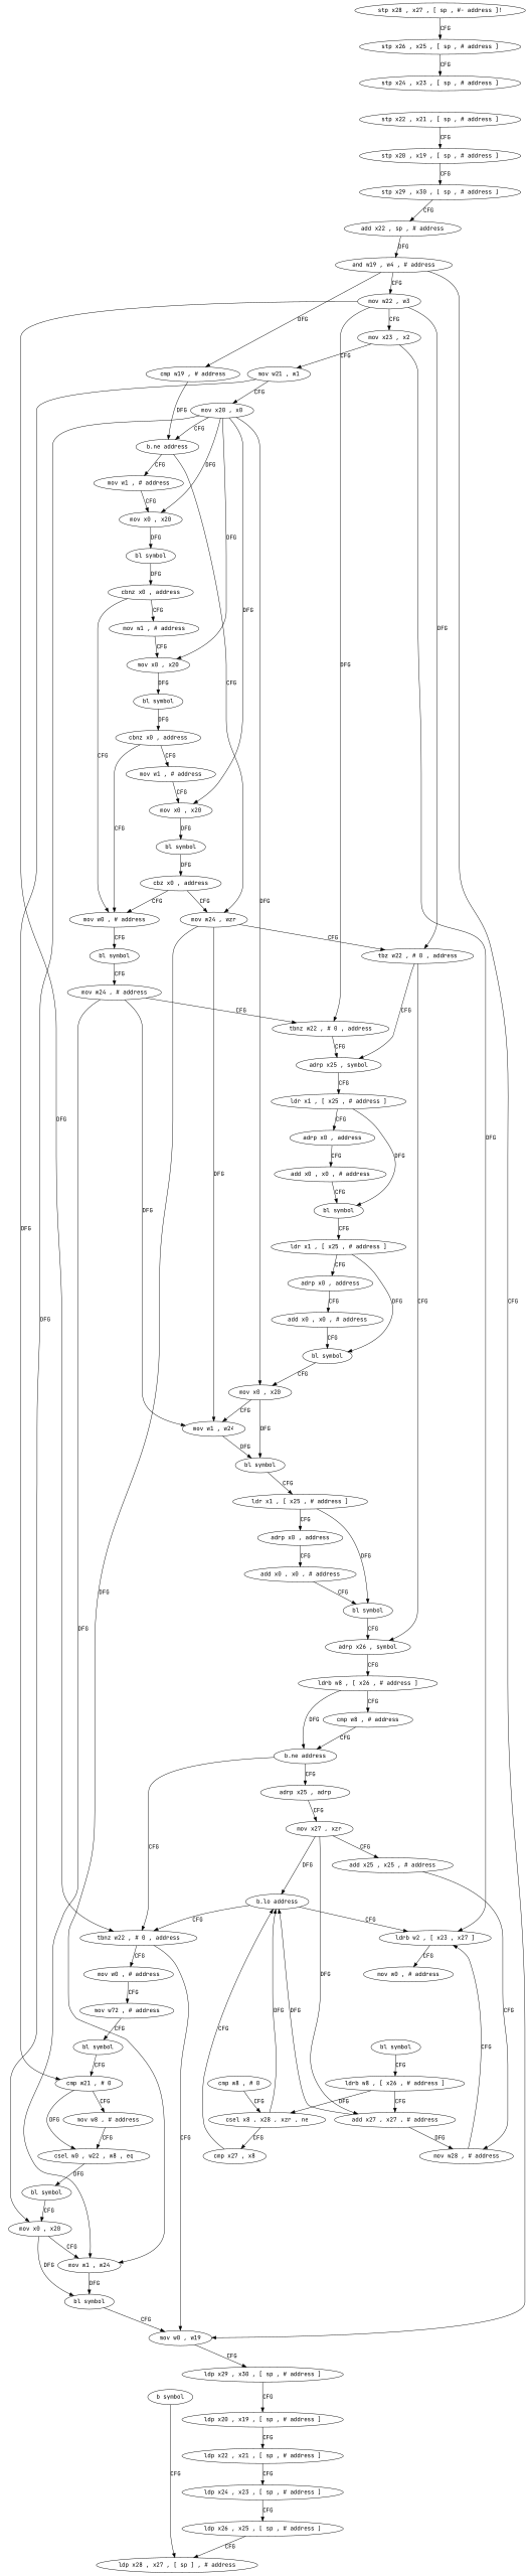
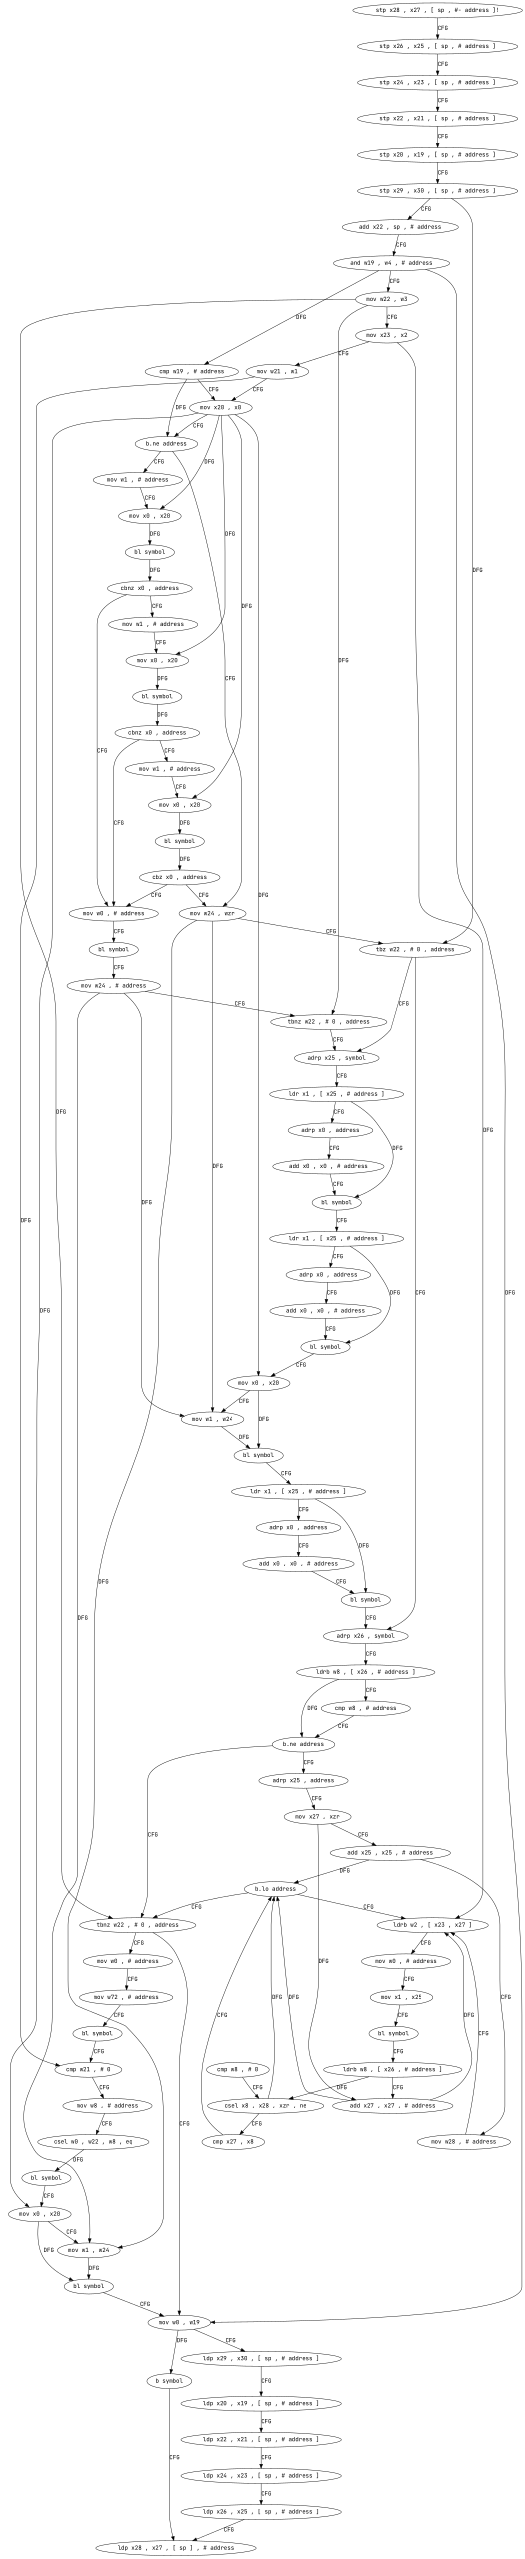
  digraph {
    fontname="JetBrains Mono"
    node [fontname="JetBrains Mono"]
    edge [fontname="JetBrains Mono"]
    n1 [label="stp x28 , x27 , [ sp , #- address ]!"]
    n2 [label="stp x26 , x25 , [ sp , # address ]"]
    n3 [label="stp x24 , x23 , [ sp , # address ]"]
    n4 [label="stp x22 , x21 , [ sp , # address ]"]
    n5 [label="stp x20 , x19 , [ sp , # address ]"]
    n6 [label="stp x29 , x30 , [ sp , # address ]"]
    n7 [label="add x22 , sp , # address"]
    n8 [label="and w19 , w4 , # address"]
    n9 [label="mov w22 , w3"]
    n10 [label="cmp w19 , # address"]
    n11 [label="mov w0 , w19"]
    n12 [label="mov x23 , x2"]
    n13 [label="tbz w22 , # 0 , address"]
    n14 [label="tbnz w22 , # 0 , address"]
    n15 [label="tbnz w22 , # 0 , address"]
    n16 [label="mov x20 , x0"]
    n17 [label="b.ne address"]
    n18 [label="ldp x29 , x30 , [ sp , # address ]"]
    n19 [label="b symbol"]
    n20 [label="mov w21 , w1"]
    n21 [label="ldrb w2 , [ x23 , x27 ]"]
    n22 [label="adrp x26 , symbol"]
    n23 [label="adrp x25 , symbol"]
    n24 [label="mov w0 , # address"]
    n25 [label="cmp w21 , # 0"]
    n26 [label="mov w0 , # address"]
    n27 [label="mov w8 , # address"]
    n28 [label="csel w0 , w22 , w8 , eq"]
    n29 [label="mov x0 , x20"]
    n30 [label="mov x0 , x20"]
    n31 [label="mov x0 , x20"]
    n32 [label="mov x0 , x20"]
    n33 [label="mov x0 , x20"]
    n34 [label="mov w24 , wzr"]
    n35 [label="mov w1 , # address"]
    n36 [label="bl symbol"]
    n37 [label="mov w1 , w24"]
    n38 [label="bl symbol"]
    n39 [label="bl symbol"]
    n40 [label="bl symbol"]
    n41 [label="mov w1 , w24"]
    n42 [label="bl symbol"]
    n43 [label="ldrb w8 , [ x26 , # address ]"]
    n44 [label="ldr x1 , [ x25 , # address ]"]
    n45 [label="cmp w8 , # address"]
    n46 [label="b.ne address"]
    n47 [label="adrp x0 , address"]
    n48 [label="bl symbol"]
    n49 [label="cbnz x0 , address"]
    n50 [label="mov w0 , # address"]
    n51 [label="mov w1 , # address"]
    n52 [label="bl symbol"]
    n53 [label="mov w24 , # address"]
-   n54 [label="adrp x25 , adrp"]
+   n54 [label="adrp x25 , address"]
    n55 [label="mov x27 , xzr"]
    n56 [label="mov w72 , # address"]
    n57 [label="add x25 , x25 , # address"]
    n58 [label="add x27 , x27 , # address"]
    n59 [label="b.lo address"]
    n60 [label="add x0 , x0 , # address"]
    n61 [label="ldr x1 , [ x25 , # address ]"]
    n62 [label="adrp x0 , address"]
    n63 [label="bl symbol"]
    n64 [label="add x0 , x0 , # address"]
    n65 [label="ldr x1 , [ x25 , # address ]"]
    n66 [label="adrp x0 , address"]
    n67 [label="bl symbol"]
    n68 [label="add x0 , x0 , # address"]
    n69 [label="cbnz x0 , address"]
    n70 [label="mov w1 , # address"]
    n71 [label="ldp x20 , x19 , [ sp , # address ]"]
    n72 [label="ldp x28 , x27 , [ sp ] , # address"]
    n73 [label="bl symbol"]
    n74 [label="mov w28 , # address"]
+   n75 [label="mov x1 , x25"]
    n76 [label="cbz x0 , address"]
    n77 [label="ldp x22 , x21 , [ sp , # address ]"]
    n78 [label="ldp x24 , x23 , [ sp , # address ]"]
    n79 [label="ldp x26 , x25 , [ sp , # address ]"]
    n80 [label="bl symbol"]
    n81 [label="bl symbol"]
    n82 [label="ldrb w8 , [ x26 , # address ]"]
    n83 [label="csel x8 , x28 , xzr , ne"]
    n84 [label="cmp x27 , x8"]
    n85 [label="cmp w8 , # 0"]
    n1 -> n2 [label=CFG]
    n2 -> n3 [label=CFG]
+   n3 -> n4 [label=CFG]
    n4 -> n5 [label=CFG]
    n5 -> n6 [label=CFG]
    n6 -> n7 [label=CFG]
-   n7 -> n8 [label=DFG]
+   n7 -> n8 [label=CFG]
    n8 -> n9 [label=CFG]
    n8 -> n10 [label=DFG]
-   n8 -> n11 [label=CFG]
+   n8 -> n11 [label=DFG]
    n9 -> n12 [label=CFG]
-   n9 -> n13 [label=DFG]
+   n6 -> n13 [label=DFG]
    n9 -> n14 [label=DFG]
    n9 -> n15 [label=DFG]
+   n10 -> n16 [label=CFG]
    n10 -> n17 [label=DFG]
    n11 -> n18 [label=CFG]
+   n11 -> n19 [label=DFG]
    n12 -> n20 [label=CFG]
    n12 -> n21 [label=DFG]
    n13 -> n22 [label=CFG]
    n13 -> n23 [label=CFG]
    n14 -> n11 [label=CFG]
    n14 -> n24 [label=CFG]
    n15 -> n23 [label=CFG]
    n16 -> n17 [label=CFG]
    n16 -> n29 [label=DFG]
    n16 -> n30 [label=DFG]
    n16 -> n31 [label=DFG]
    n16 -> n32 [label=DFG]
    n16 -> n33 [label=DFG]
    n17 -> n34 [label=CFG]
    n17 -> n35 [label=CFG]
    n18 -> n71 [label=CFG]
    n19 -> n72 [label=CFG]
    n20 -> n16 [label=CFG]
    n20 -> n25 [label=DFG]
    n21 -> n26 [label=CFG]
    n22 -> n43 [label=CFG]
    n23 -> n44 [label=CFG]
    n24 -> n56 [label=CFG]
    n25 -> n27 [label=CFG]
-   n25 -> n28 [label=DFG]
+   n26 -> n75 [label=CFG]
    n27 -> n28 [label=CFG]
    n28 -> n80 [label=DFG]
    n29 -> n36 [label=DFG]
    n30 -> n37 [label=CFG]
    n30 -> n38 [label=DFG]
    n31 -> n39 [label=DFG]
    n32 -> n40 [label=DFG]
    n33 -> n41 [label=CFG]
    n33 -> n42 [label=DFG]
    n34 -> n13 [label=CFG]
    n34 -> n37 [label=DFG]
    n34 -> n41 [label=DFG]
    n35 -> n29 [label=CFG]
    n36 -> n49 [label=DFG]
    n37 -> n38 [label=DFG]
    n38 -> n65 [label=CFG]
    n39 -> n69 [label=DFG]
    n40 -> n76 [label=DFG]
    n41 -> n42 [label=DFG]
    n42 -> n11 [label=CFG]
    n43 -> n45 [label=CFG]
    n43 -> n46 [label=DFG]
    n44 -> n47 [label=CFG]
    n44 -> n48 [label=DFG]
    n45 -> n46 [label=CFG]
    n46 -> n14 [label=CFG]
    n46 -> n54 [label=CFG]
    n47 -> n60 [label=CFG]
    n48 -> n61 [label=CFG]
    n49 -> n50 [label=CFG]
    n49 -> n51 [label=CFG]
    n50 -> n52 [label=CFG]
    n51 -> n31 [label=CFG]
    n52 -> n53 [label=CFG]
    n53 -> n15 [label=CFG]
    n53 -> n37 [label=DFG]
    n53 -> n41 [label=DFG]
    n54 -> n55 [label=CFG]
    n55 -> n57 [label=CFG]
    n55 -> n58 [label=DFG]
-   n55 -> n59 [label=DFG]
+   n57 -> n59 [label=DFG]
    n56 -> n73 [label=CFG]
    n57 -> n74 [label=CFG]
-   n58 -> n74 [label=DFG]
+   n58 -> n21 [label=DFG]
    n58 -> n59 [label=DFG]
    n59 -> n14 [label=CFG]
    n59 -> n21 [label=CFG]
    n60 -> n48 [label=CFG]
    n61 -> n62 [label=CFG]
    n61 -> n63 [label=DFG]
    n62 -> n64 [label=CFG]
    n63 -> n30 [label=CFG]
    n64 -> n63 [label=CFG]
    n65 -> n66 [label=CFG]
    n65 -> n67 [label=DFG]
    n66 -> n68 [label=CFG]
    n67 -> n22 [label=CFG]
    n68 -> n67 [label=CFG]
    n69 -> n50 [label=CFG]
    n69 -> n70 [label=CFG]
    n70 -> n32 [label=CFG]
    n71 -> n77 [label=CFG]
    n73 -> n25 [label=CFG]
    n74 -> n21 [label=CFG]
+   n75 -> n81 [label=CFG]
    n76 -> n34 [label=CFG]
    n76 -> n50 [label=CFG]
    n77 -> n78 [label=CFG]
    n78 -> n79 [label=CFG]
    n79 -> n72 [label=CFG]
    n80 -> n33 [label=CFG]
    n81 -> n82 [label=CFG]
    n82 -> n58 [label=CFG]
    n82 -> n83 [label=DFG]
    n83 -> n59 [label=DFG]
    n83 -> n84 [label=CFG]
    n84 -> n59 [label=CFG]
    n85 -> n83 [label=CFG]
  }
